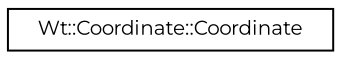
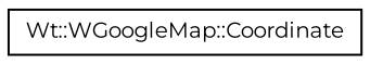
  digraph {
    rankdir=LR
    fontname=Montserrat
-   n1 [color=black fillcolor=white fontname=Montserrat fontsize=10 height=0.2 label="Wt::Coordinate::Coordinate" shape=record style=filled width=0.4]
+   n1 [color=black fillcolor=white fontname=Montserrat fontsize=10 height=0.2 label="Wt::WGoogleMap::Coordinate" shape=record style=filled width=0.4]
  }
